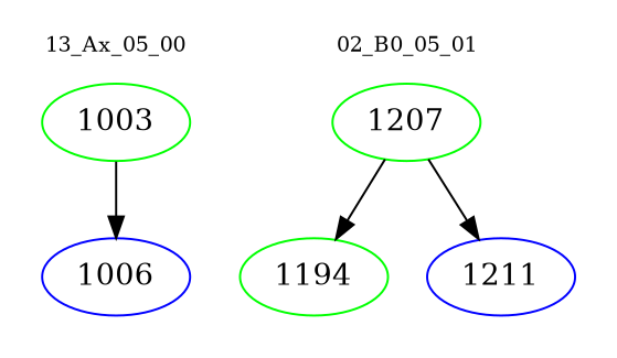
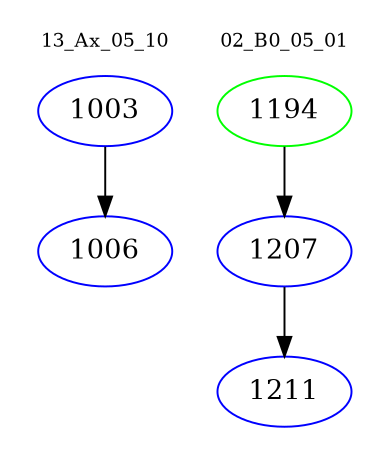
  digraph {
    node [color=green]
    edge [color=black]
-   n1 [label=1003]
+   n1 [color=blue label=1003]
    n2 [color=blue label=1006]
-   n3 [label=1207]
+   n3 [color=blue label=1207]
    n4 [label=1194]
    n5 [color=blue label=1211]
    subgraph cluster_1 {
      color=white
      fontsize=10
-     label="13_Ax_05_00"
+     label="13_Ax_05_10"
      n1
      n2
    }
    subgraph cluster_2 {
      color=white
      fontsize=10
      label="02_B0_05_01"
      n3
      n4
      n5
    }
    n1 -> n2
-   n3 -> n4
+   n4 -> n3
    n3 -> n5
  }
